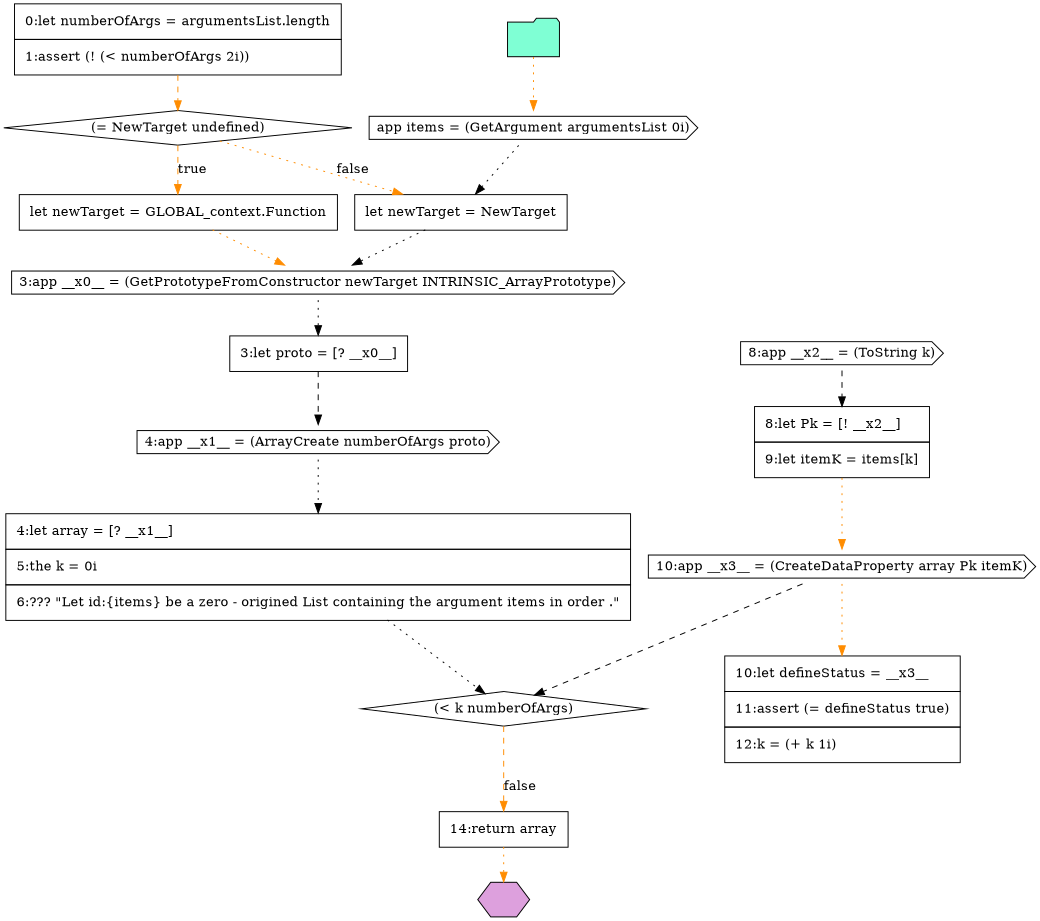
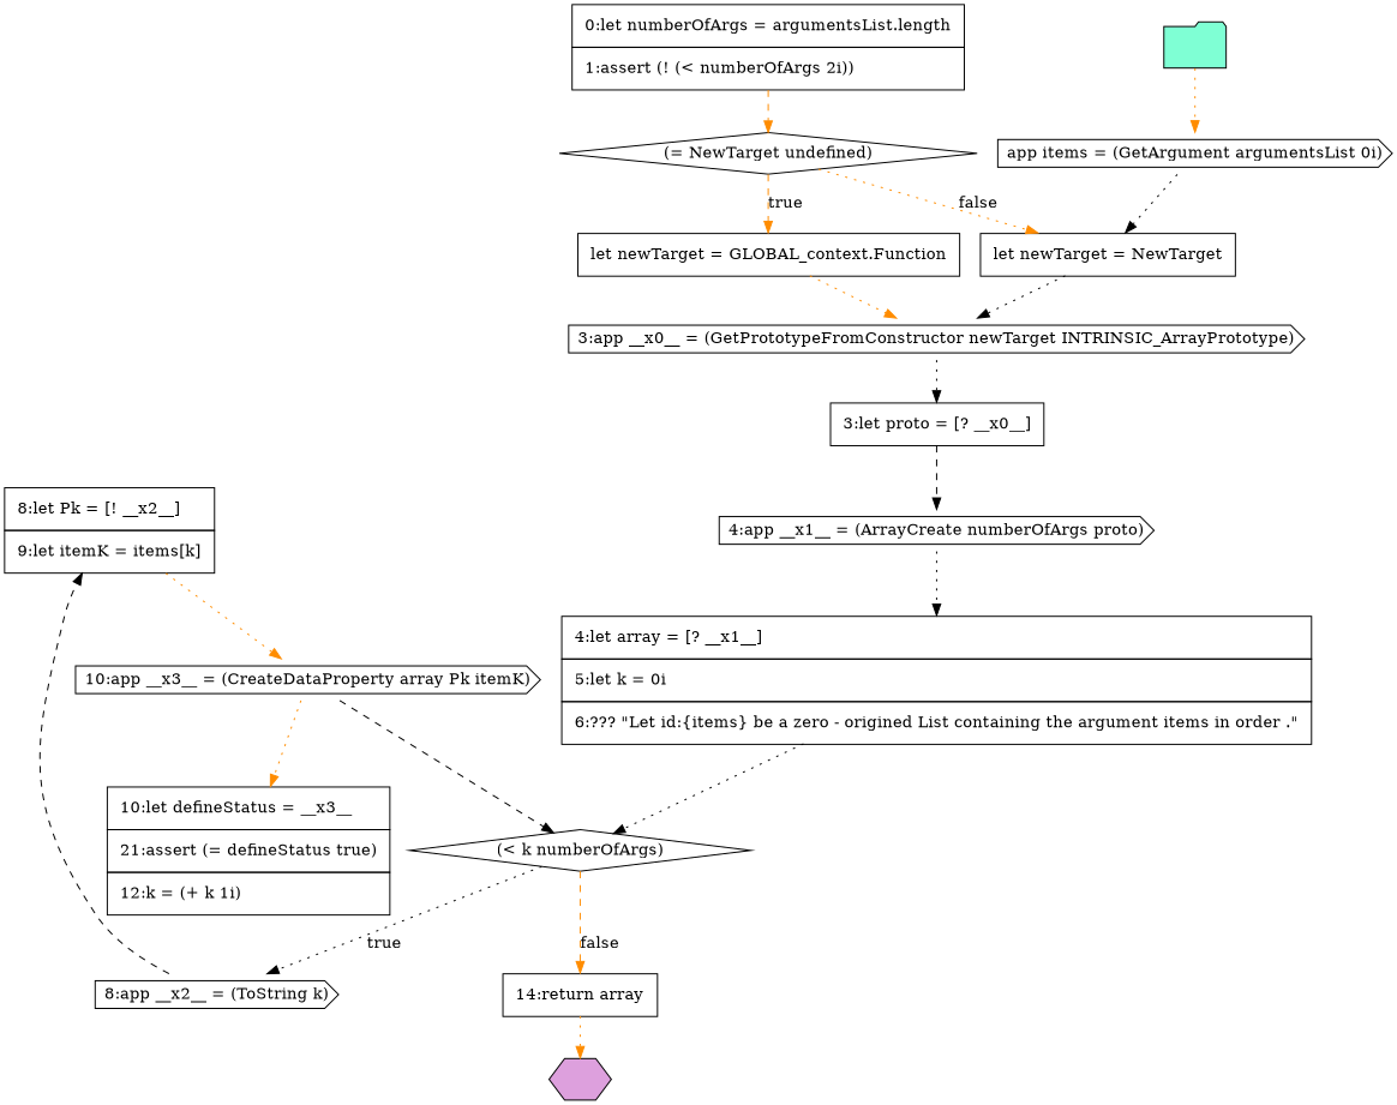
  digraph {
    node [color=black fillcolor=white shape=none style=filled]
    edge [color=darkorange style=dotted]
    n1 [label=<<font color="black">     <table border="0" cellborder="1" cellspacing="0" cellpadding="10">       <tr><td align="left">8:let Pk = [! __x2__]</td></tr>       <tr><td align="left">9:let itemK = items[k]</td></tr>     </table>   </font>> margin=0]
    n2 [label=<<font color="black">10:app __x3__ = (CreateDataProperty array Pk itemK)</font>> shape=cds]
-   n3 [label=<<font color="black">     <table border="0" cellborder="1" cellspacing="0" cellpadding="10">       <tr><td align="left">10:let defineStatus = __x3__</td></tr>       <tr><td align="left">11:assert (= defineStatus true)</td></tr>       <tr><td align="left">12:k = (+ k 1i)</td></tr>     </table>   </font>> margin=0]
+   n3 [label=<<font color="black">     <table border="0" cellborder="1" cellspacing="0" cellpadding="10">       <tr><td align="left">10:let defineStatus = __x3__</td></tr>       <tr><td align="left">21:assert (= defineStatus true)</td></tr>       <tr><td align="left">12:k = (+ k 1i)</td></tr>     </table>   </font>> margin=0]
    n4 [label=<<font color="black">(&lt; k numberOfArgs)</font>> shape=diamond]
    n5 [label=<<font color="black">     <table border="0" cellborder="1" cellspacing="0" cellpadding="10">       <tr><td align="left">let newTarget = NewTarget</td></tr>     </table>   </font>> margin=0]
    n6 [label=<<font color="black">3:app __x0__ = (GetPrototypeFromConstructor newTarget INTRINSIC_ArrayPrototype)</font>> shape=cds]
    n7 [label=<<font color="black">     <table border="0" cellborder="1" cellspacing="0" cellpadding="10">       <tr><td align="left">3:let proto = [? __x0__]</td></tr>     </table>   </font>> margin=0]
    n8 [label=<<font color="black">     <table border="0" cellborder="1" cellspacing="0" cellpadding="10">       <tr><td align="left">14:return array</td></tr>     </table>   </font>> margin=0]
    n9 [label=<<font color="black">8:app __x2__ = (ToString k)</font>> shape=cds]
    n10 [label=<<font color="black">4:app __x1__ = (ArrayCreate numberOfArgs proto)</font>> shape=cds]
-   n11 [label=<<font color="black">     <table border="0" cellborder="1" cellspacing="0" cellpadding="10">       <tr><td align="left">4:let array = [? __x1__]</td></tr>       <tr><td align="left">5:the k = 0i</td></tr>       <tr><td align="left">6:??? &quot;Let id:{items} be a zero - origined List containing the argument items in order .&quot;</td></tr>     </table>   </font>> margin=0]
+   n11 [label=<<font color="black">     <table border="0" cellborder="1" cellspacing="0" cellpadding="10">       <tr><td align="left">4:let array = [? __x1__]</td></tr>       <tr><td align="left">5:let k = 0i</td></tr>       <tr><td align="left">6:??? &quot;Let id:{items} be a zero - origined List containing the argument items in order .&quot;</td></tr>     </table>   </font>> margin=0]
    n12 [fillcolor=plum label=" " shape=hexagon]
    n13 [label=<<font color="black">(= NewTarget undefined)</font>> shape=diamond]
    n14 [label=<<font color="black">     <table border="0" cellborder="1" cellspacing="0" cellpadding="10">       <tr><td align="left">let newTarget = GLOBAL_context.Function</td></tr>     </table>   </font>> margin=0]
    n15 [fillcolor=aquamarine label=" " shape=folder]
    n16 [label=<<font color="black">app items = (GetArgument argumentsList 0i)</font>> shape=cds]
    n17 [label=<<font color="black">     <table border="0" cellborder="1" cellspacing="0" cellpadding="10">       <tr><td align="left">0:let numberOfArgs = argumentsList.length</td></tr>       <tr><td align="left">1:assert (! (&lt; numberOfArgs 2i))</td></tr>     </table>   </font>> margin=0]
    n1 -> n2
    n2 -> n3
    n2 -> n4 [color=black style=dashed]
    n4 -> n8 [label=<<font color="black">false</font>> style=dashed]
+   n4 -> n9 [color=black label=<<font color="black">true</font>>]
    n5 -> n6 [color=black]
    n6 -> n7 [color=black]
    n7 -> n10 [color=black style=dashed]
    n8 -> n12
    n9 -> n1 [color=black style=dashed]
    n10 -> n11 [color=black]
    n11 -> n4 [color=black]
    n13 -> n5 [label=<<font color="black">false</font>>]
    n13 -> n14 [label=<<font color="black">true</font>> style=dashed]
    n14 -> n6
    n15 -> n16
    n16 -> n5 [color=black]
    n17 -> n13 [style=dashed]
  }
